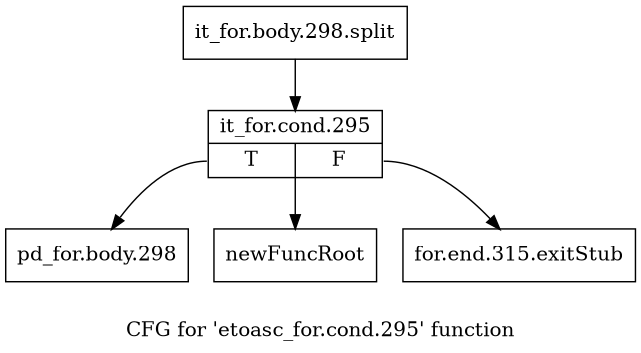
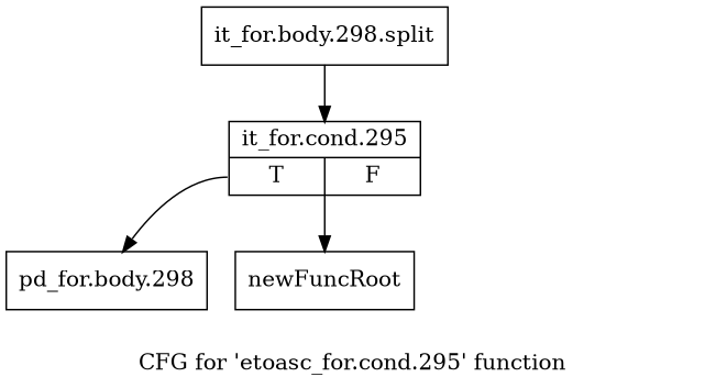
  digraph {
    label="CFG for 'etoasc_for.cond.295' function"
    node [shape=record]
    n1 [label="{newFuncRoot}"]
    n2 [label="{it_for.cond.295|{<s0>T|<s1>F}}"]
-   n3 [label="{for.end.315.exitStub}"]
    n4 [label="{pd_for.body.298}"]
    n5 [label="{it_for.body.298.split}"]
    n2 -> n1
-   n2 -> n3 [tailport=s1]
    n2 -> n4 [tailport=s0]
    n5 -> n2
  }
